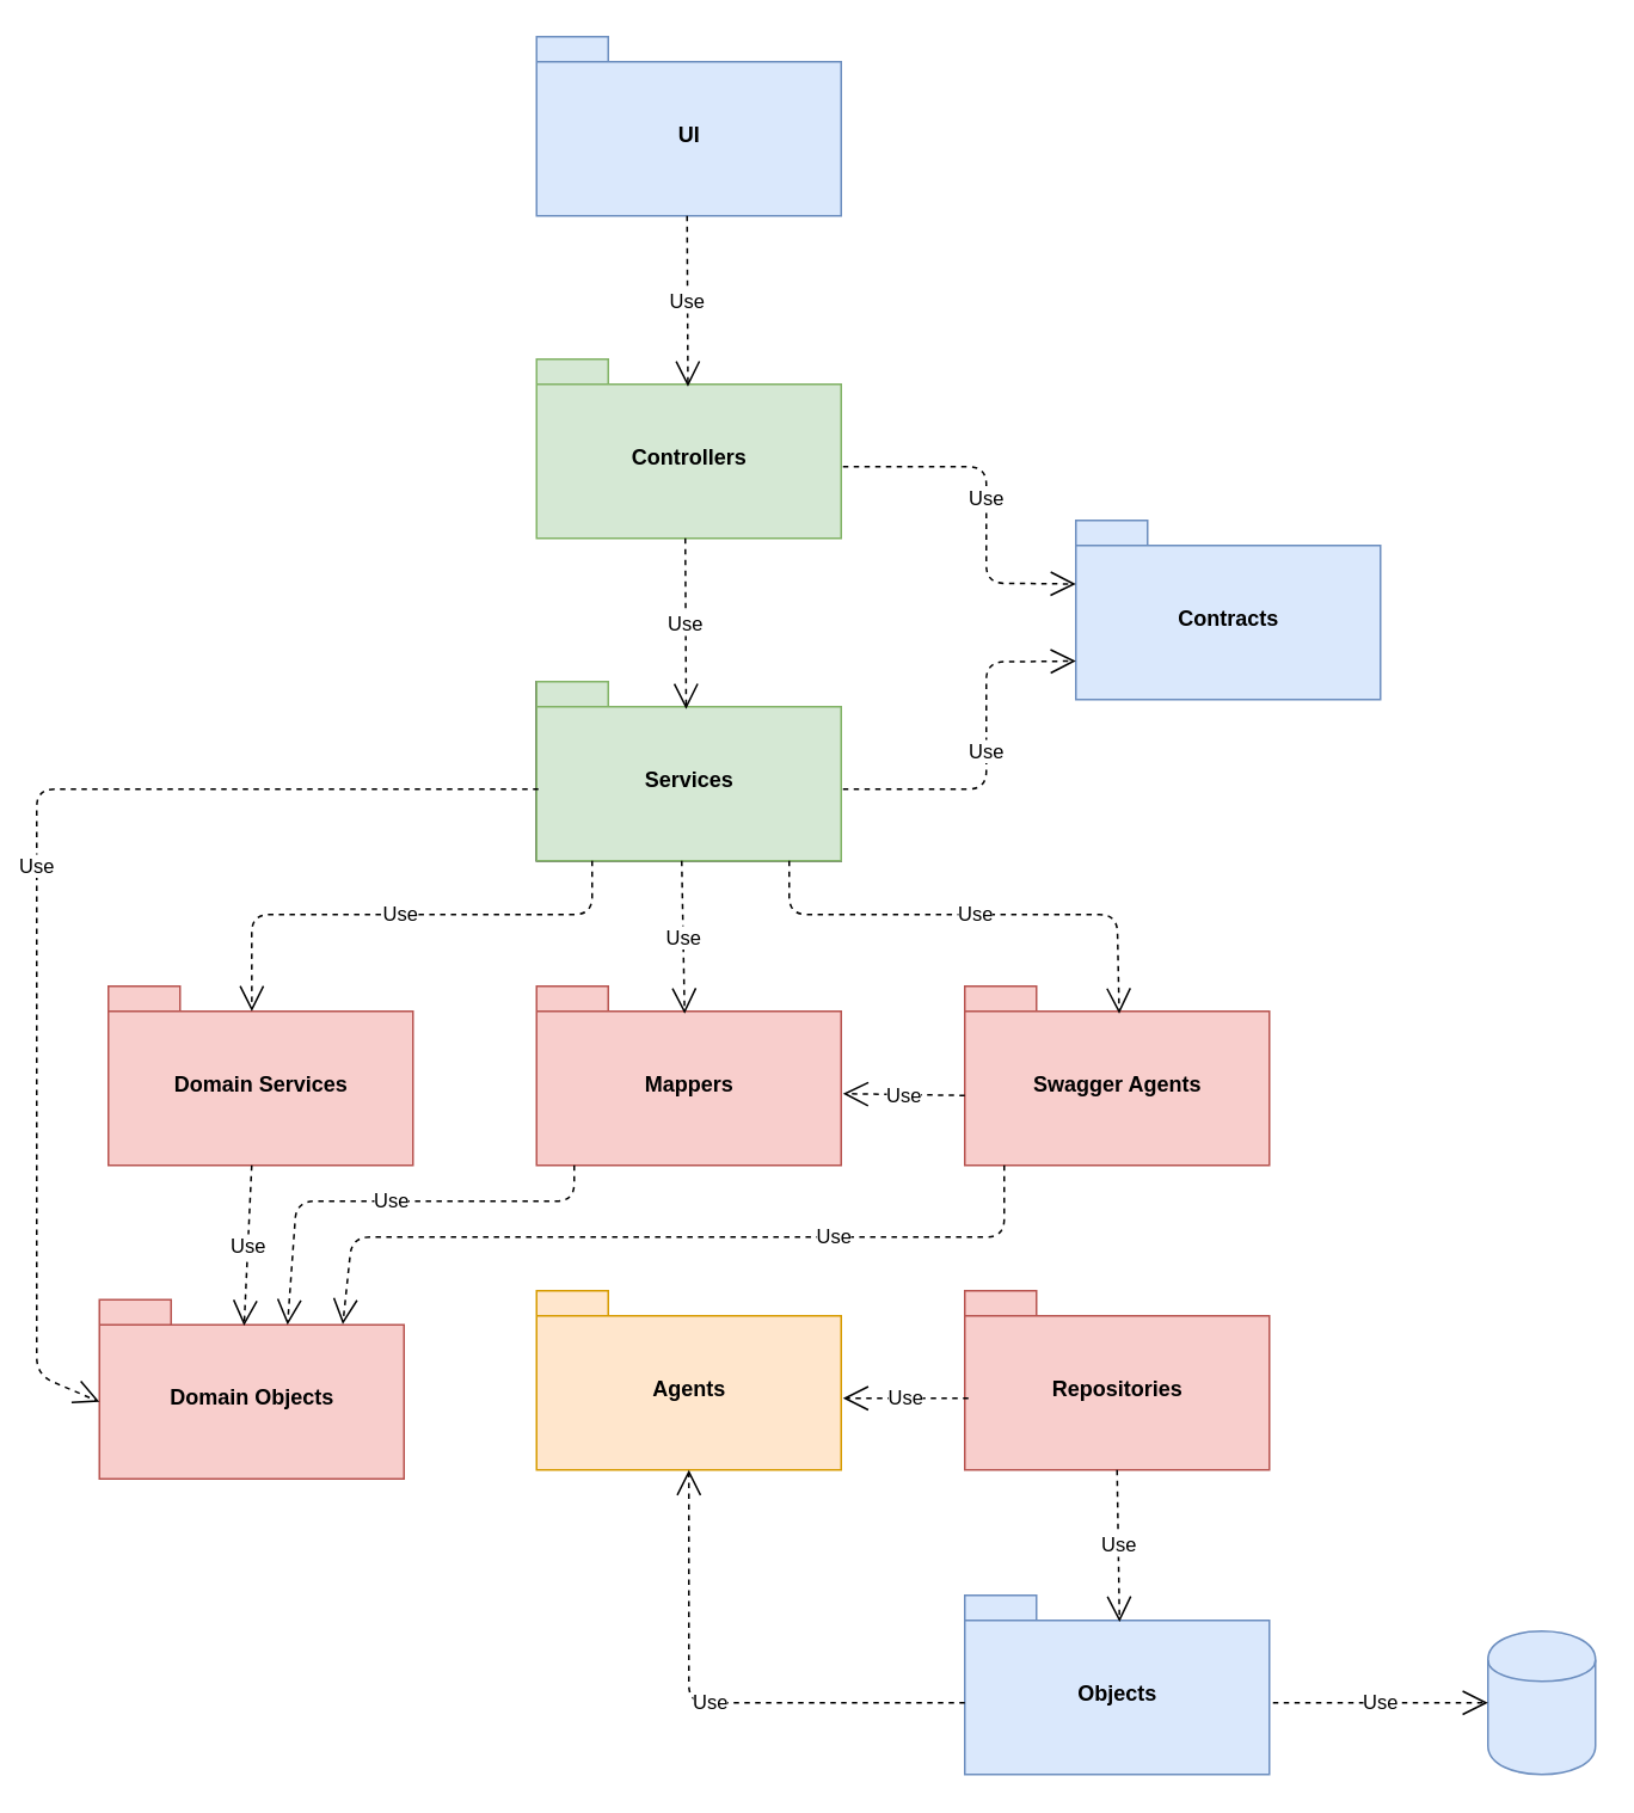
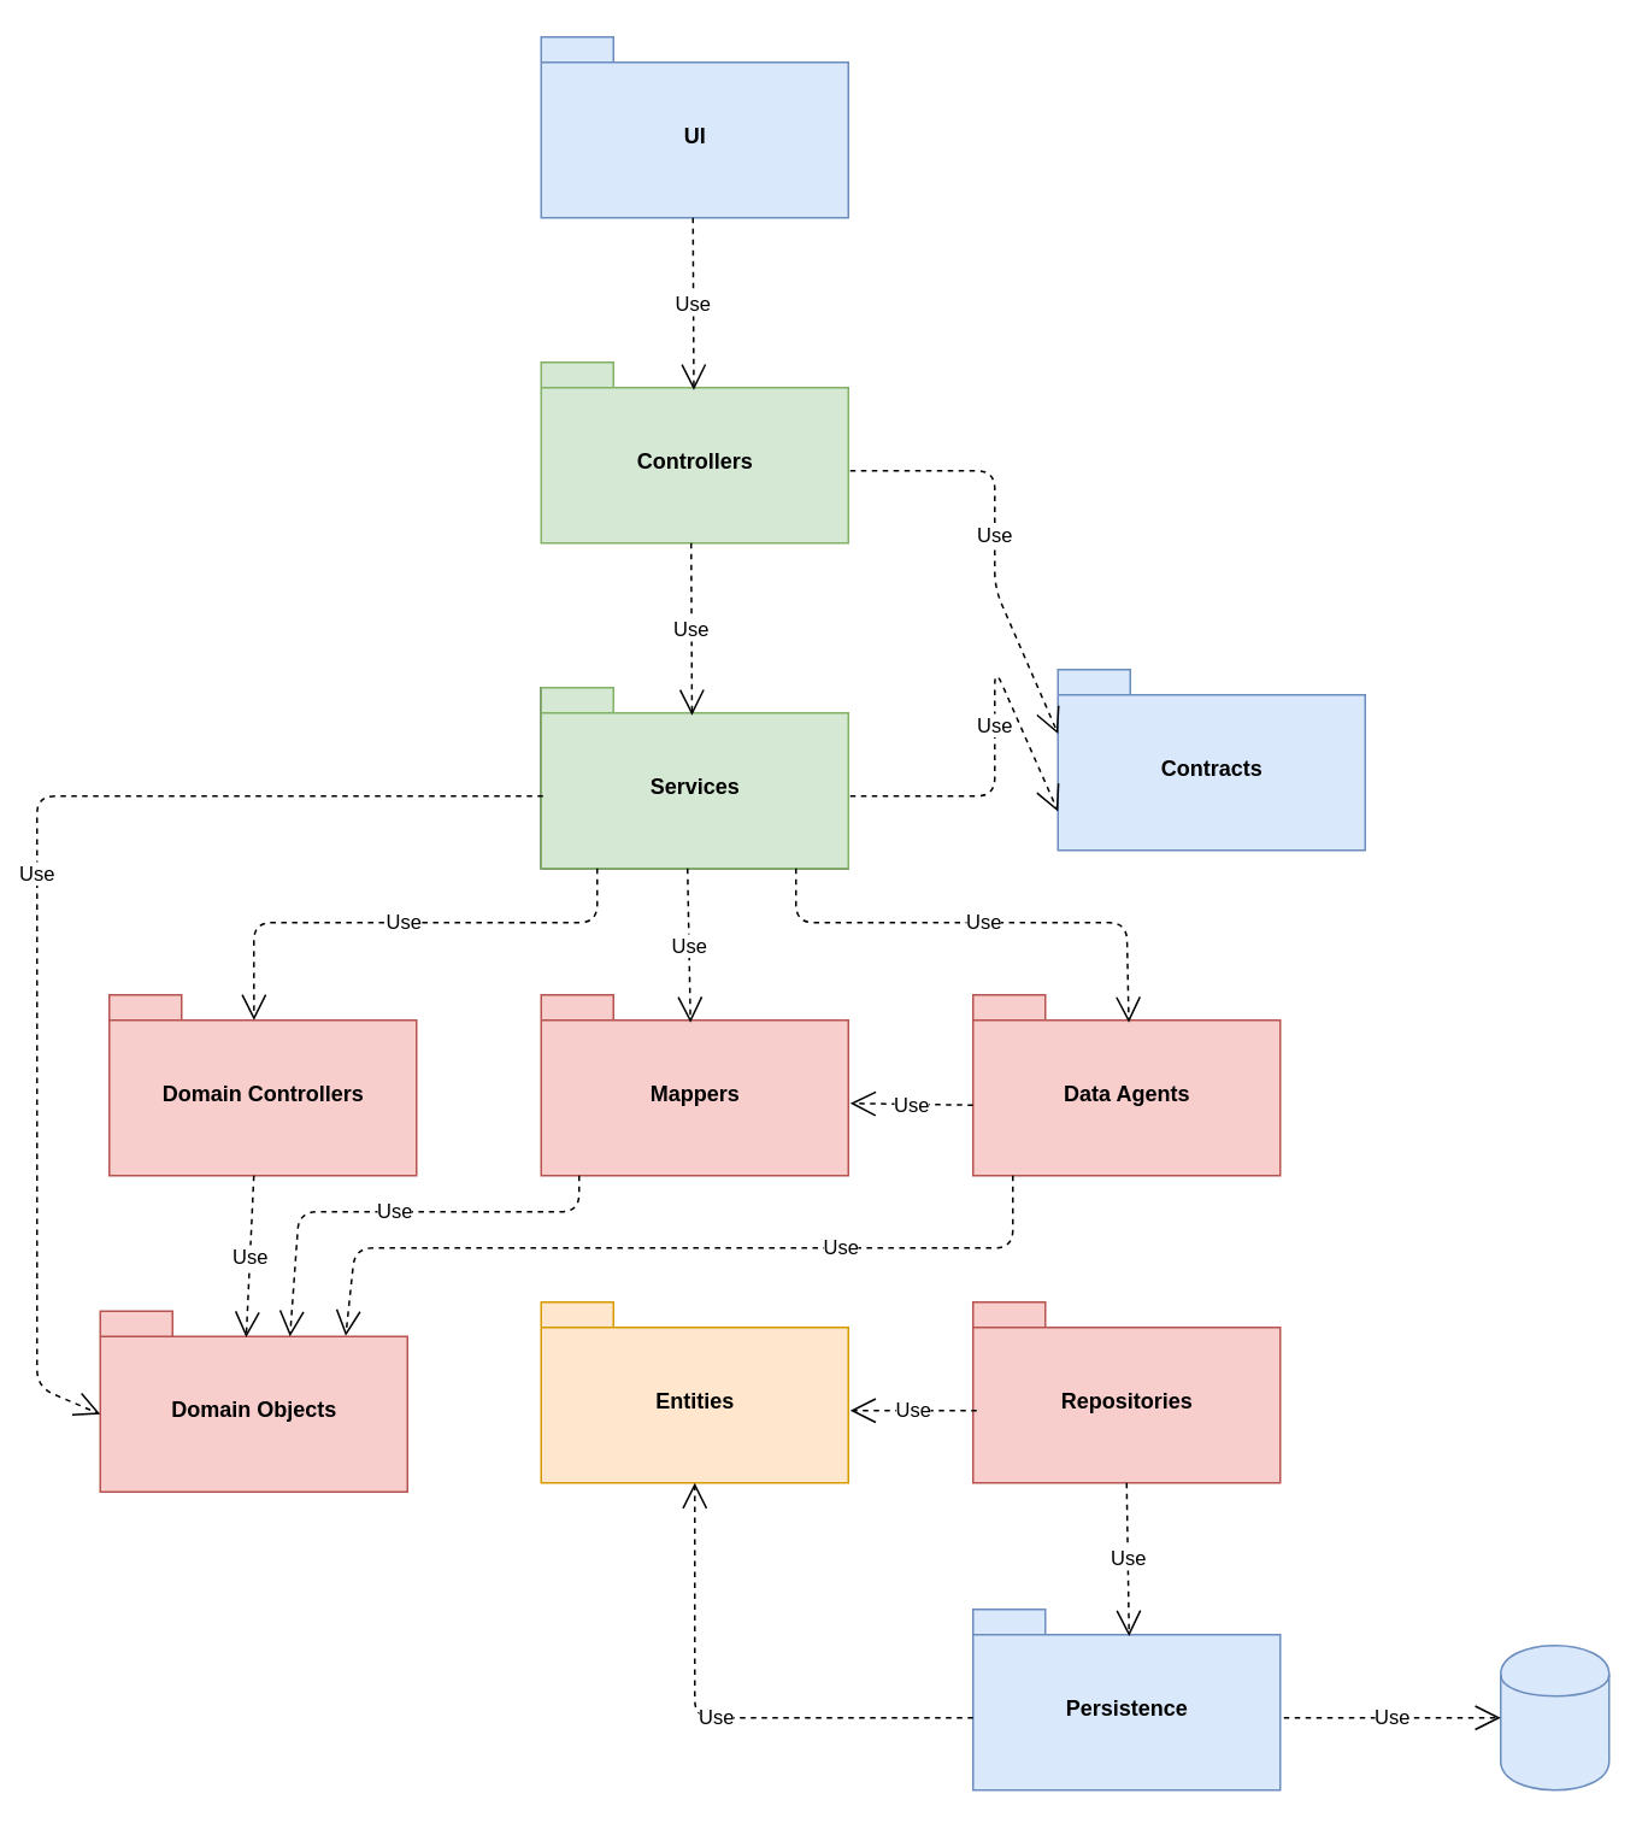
  <mxCell id="0" />
  <mxCell id="1" parent="0" />
  <mxCell id="2" value="Controllers" style="shape=folder;fontStyle=1;spacingTop=10;tabWidth=40;tabHeight=14;tabPosition=left;html=1;fillColor=#d5e8d4;strokeColor=#82b366;" vertex="1" parent="1"><mxGeometry x="299" y="200" width="170" height="100" as="geometry" /></mxCell>
  <mxCell id="3" value="Swagger" style="shape=folder;fontStyle=1;spacingTop=10;tabWidth=40;tabHeight=14;tabPosition=left;html=1;" vertex="1" parent="1"><mxGeometry x="299" y="380" width="170" height="100" as="geometry" /></mxCell>
  <mxCell id="4" value="Services" style="shape=folder;fontStyle=1;spacingTop=10;tabWidth=40;tabHeight=14;tabPosition=left;html=1;fillColor=#d5e8d4;strokeColor=#82b366;" vertex="1" parent="1"><mxGeometry x="299" y="380" width="170" height="100" as="geometry" /></mxCell>
  <mxCell id="5" value="Use" style="endArrow=open;endSize=12;dashed=1;html=1;entryX=0.491;entryY=0.153;entryDx=0;entryDy=0;entryPerimeter=0;" edge="1" parent="1" target="4"><mxGeometry width="160" relative="1" as="geometry"><mxPoint x="382" y="300" as="sourcePoint" /><mxPoint x="540" y="300" as="targetPoint" /></mxGeometry></mxCell>
- <mxCell id="6" value="Contracts" style="shape=folder;fontStyle=1;spacingTop=10;tabWidth=40;tabHeight=14;tabPosition=left;html=1;fillColor=#dae8fc;strokeColor=#6c8ebf;" vertex="1" parent="1"><mxGeometry x="600" y="290" width="170" height="100" as="geometry" /></mxCell>
+ <mxCell id="6" value="Contracts" style="shape=folder;fontStyle=1;spacingTop=10;tabWidth=40;tabHeight=14;tabPosition=left;html=1;fillColor=#dae8fc;strokeColor=#6c8ebf;" vertex="1" parent="1"><mxGeometry x="585" y="370" width="170" height="100" as="geometry" /></mxCell>
  <mxCell id="7" value="Use" style="endArrow=open;endSize=12;dashed=1;html=1;entryX=0;entryY=0;entryDx=0;entryDy=35.5;entryPerimeter=0;" edge="1" parent="1" target="6"><mxGeometry width="160" relative="1" as="geometry"><mxPoint x="470" y="260" as="sourcePoint" /><mxPoint x="630" y="260" as="targetPoint" /><Array as="points"><mxPoint x="550" y="260" /><mxPoint x="550" y="325" /></Array></mxGeometry></mxCell>
  <mxCell id="8" value="Use" style="endArrow=open;endSize=12;dashed=1;html=1;entryX=0;entryY=0;entryDx=0;entryDy=78.5;entryPerimeter=0;" edge="1" parent="1" target="6"><mxGeometry width="160" relative="1" as="geometry"><mxPoint x="470" y="440" as="sourcePoint" /><mxPoint x="630" y="440" as="targetPoint" /><Array as="points"><mxPoint x="550" y="440" /><mxPoint x="550" y="369" /></Array></mxGeometry></mxCell>
- <mxCell id="9" value="&lt;font color=&quot;#000000&quot;&gt;Domain Services&lt;/font&gt;" style="shape=folder;fontStyle=1;spacingTop=10;tabWidth=40;tabHeight=14;tabPosition=left;html=1;fillColor=#f8cecc;strokeColor=#b85450;" vertex="1" parent="1"><mxGeometry x="60" y="550" width="170" height="100" as="geometry" /></mxCell>
- <mxCell id="10" value="&lt;font color=&quot;#000000&quot;&gt;Swagger Agents&lt;/font&gt;" style="shape=folder;fontStyle=1;spacingTop=10;tabWidth=40;tabHeight=14;tabPosition=left;html=1;fillColor=#f8cecc;strokeColor=#b85450;" vertex="1" parent="1"><mxGeometry x="538" y="550" width="170" height="100" as="geometry" /></mxCell>
+ <mxCell id="9" value="&lt;font color=&quot;#000000&quot;&gt;Domain Controllers&lt;/font&gt;" style="shape=folder;fontStyle=1;spacingTop=10;tabWidth=40;tabHeight=14;tabPosition=left;html=1;fillColor=#f8cecc;strokeColor=#b85450;" vertex="1" parent="1"><mxGeometry x="60" y="550" width="170" height="100" as="geometry" /></mxCell>
+ <mxCell id="10" value="&lt;font color=&quot;#000000&quot;&gt;Data Agents&lt;/font&gt;" style="shape=folder;fontStyle=1;spacingTop=10;tabWidth=40;tabHeight=14;tabPosition=left;html=1;fillColor=#f8cecc;strokeColor=#b85450;" vertex="1" parent="1"><mxGeometry x="538" y="550" width="170" height="100" as="geometry" /></mxCell>
  <mxCell id="11" value="Mappers" style="shape=folder;fontStyle=1;spacingTop=10;tabWidth=40;tabHeight=14;tabPosition=left;html=1;fillColor=#f8cecc;strokeColor=#b85450;" vertex="1" parent="1"><mxGeometry x="299" y="550" width="170" height="100" as="geometry" /></mxCell>
  <mxCell id="12" value="Domain Objects" style="shape=folder;fontStyle=1;spacingTop=10;tabWidth=40;tabHeight=14;tabPosition=left;html=1;fillColor=#f8cecc;strokeColor=#b85450;" vertex="1" parent="1"><mxGeometry x="55" y="725" width="170" height="100" as="geometry" /></mxCell>
  <mxCell id="13" value="Use" style="endArrow=open;endSize=12;dashed=1;html=1;entryX=0.471;entryY=0.14;entryDx=0;entryDy=0;entryPerimeter=0;" edge="1" parent="1" target="9"><mxGeometry width="160" relative="1" as="geometry"><mxPoint x="330" y="480" as="sourcePoint" /><mxPoint x="490" y="480" as="targetPoint" /><Array as="points"><mxPoint x="330" y="510" /><mxPoint x="140" y="510" /></Array></mxGeometry></mxCell>
  <mxCell id="14" value="Use" style="endArrow=open;endSize=12;dashed=1;html=1;entryX=0.507;entryY=0.153;entryDx=0;entryDy=0;entryPerimeter=0;" edge="1" parent="1" target="10"><mxGeometry width="160" relative="1" as="geometry"><mxPoint x="440" y="480" as="sourcePoint" /><mxPoint x="600" y="480" as="targetPoint" /><Array as="points"><mxPoint x="440" y="510" /><mxPoint x="623" y="510" /></Array></mxGeometry></mxCell>
  <mxCell id="15" value="Use" style="endArrow=open;endSize=12;dashed=1;html=1;entryX=0.486;entryY=0.153;entryDx=0;entryDy=0;entryPerimeter=0;" edge="1" parent="1" target="11"><mxGeometry width="160" relative="1" as="geometry"><mxPoint x="380" y="480" as="sourcePoint" /><mxPoint x="540" y="480" as="targetPoint" /></mxGeometry></mxCell>
  <mxCell id="16" value="Use" style="endArrow=open;endSize=12;dashed=1;html=1;entryX=0.475;entryY=0.145;entryDx=0;entryDy=0;entryPerimeter=0;" edge="1" parent="1" target="12"><mxGeometry width="160" relative="1" as="geometry"><mxPoint x="140" y="650" as="sourcePoint" /><mxPoint x="300" y="650" as="targetPoint" /></mxGeometry></mxCell>
  <mxCell id="17" value="Repositories" style="shape=folder;fontStyle=1;spacingTop=10;tabWidth=40;tabHeight=14;tabPosition=left;html=1;fillColor=#f8cecc;strokeColor=#b85450;" vertex="1" parent="1"><mxGeometry x="538" y="720" width="170" height="100" as="geometry" /></mxCell>
- <mxCell id="18" value="Agents" style="shape=folder;fontStyle=1;spacingTop=10;tabWidth=40;tabHeight=14;tabPosition=left;html=1;fillColor=#ffe6cc;strokeColor=#d79b00;" vertex="1" parent="1"><mxGeometry x="299" y="720" width="170" height="100" as="geometry" /></mxCell>
+ <mxCell id="18" value="Entities" style="shape=folder;fontStyle=1;spacingTop=10;tabWidth=40;tabHeight=14;tabPosition=left;html=1;fillColor=#ffe6cc;strokeColor=#d79b00;" vertex="1" parent="1"><mxGeometry x="299" y="720" width="170" height="100" as="geometry" /></mxCell>
  <mxCell id="19" value="Use" style="endArrow=open;endSize=12;dashed=1;html=1;exitX=0;exitY=0.61;exitDx=0;exitDy=0;exitPerimeter=0;" edge="1" parent="1" source="10"><mxGeometry width="160" relative="1" as="geometry"><mxPoint x="540" y="600" as="sourcePoint" /><mxPoint x="470" y="610" as="targetPoint" /></mxGeometry></mxCell>
- <mxCell id="20" value="Objects" style="shape=folder;fontStyle=1;spacingTop=10;tabWidth=40;tabHeight=14;tabPosition=left;html=1;fillColor=#dae8fc;strokeColor=#6c8ebf;" vertex="1" parent="1"><mxGeometry x="538" y="890" width="170" height="100" as="geometry" /></mxCell>
+ <mxCell id="20" value="Persistence" style="shape=folder;fontStyle=1;spacingTop=10;tabWidth=40;tabHeight=14;tabPosition=left;html=1;fillColor=#dae8fc;strokeColor=#6c8ebf;" vertex="1" parent="1"><mxGeometry x="538" y="890" width="170" height="100" as="geometry" /></mxCell>
  <mxCell id="21" value="Use" style="endArrow=open;endSize=12;dashed=1;html=1;entryX=0.508;entryY=0.148;entryDx=0;entryDy=0;entryPerimeter=0;exitX=0.5;exitY=1;exitDx=0;exitDy=0;exitPerimeter=0;" edge="1" parent="1"><mxGeometry width="160" relative="1" as="geometry"><mxPoint x="623" y="820" as="sourcePoint" /><mxPoint x="624.36" y="904.8" as="targetPoint" /></mxGeometry></mxCell>
  <mxCell id="22" value="Use" style="endArrow=open;endSize=12;dashed=1;html=1;entryX=0.5;entryY=1;entryDx=0;entryDy=0;entryPerimeter=0;" edge="1" parent="1" target="18"><mxGeometry width="160" relative="1" as="geometry"><mxPoint x="538" y="950" as="sourcePoint" /><mxPoint x="378" y="940" as="targetPoint" /><Array as="points"><mxPoint x="384" y="950" /></Array></mxGeometry></mxCell>
  <mxCell id="23" value="" style="shape=cylinder;whiteSpace=wrap;html=1;boundedLbl=1;backgroundOutline=1;fillColor=#dae8fc;strokeColor=#6c8ebf;" vertex="1" parent="1"><mxGeometry x="830" y="910" width="60" height="80" as="geometry" /></mxCell>
  <mxCell id="24" value="Use" style="endArrow=open;endSize=12;dashed=1;html=1;entryX=0;entryY=0.5;entryDx=0;entryDy=0;" edge="1" parent="1" target="23"><mxGeometry width="160" relative="1" as="geometry"><mxPoint x="710" y="950" as="sourcePoint" /><mxPoint x="870" y="950" as="targetPoint" /></mxGeometry></mxCell>
  <mxCell id="25" value="Use" style="endArrow=open;endSize=12;dashed=1;html=1;" edge="1" parent="1"><mxGeometry width="160" relative="1" as="geometry"><mxPoint x="540" y="780" as="sourcePoint" /><mxPoint x="470" y="780" as="targetPoint" /></mxGeometry></mxCell>
  <mxCell id="26" value="Use" style="endArrow=open;endSize=12;dashed=1;html=1;entryX=0.799;entryY=0.137;entryDx=0;entryDy=0;entryPerimeter=0;" edge="1" parent="1" target="12"><mxGeometry x="-0.406" width="160" relative="1" as="geometry"><mxPoint x="560" y="650" as="sourcePoint" /><mxPoint x="720" y="650" as="targetPoint" /><Array as="points"><mxPoint x="560" y="690" /><mxPoint x="196" y="690" /></Array><mxPoint as="offset" /></mxGeometry></mxCell>
  <mxCell id="27" value="Use" style="endArrow=open;endSize=12;dashed=1;html=1;entryX=0;entryY=0;entryDx=105;entryDy=14;entryPerimeter=0;" edge="1" parent="1" target="12"><mxGeometry width="160" relative="1" as="geometry"><mxPoint x="320" y="650" as="sourcePoint" /><mxPoint x="480" y="650" as="targetPoint" /><Array as="points"><mxPoint x="320" y="670" /><mxPoint x="165" y="670" /></Array></mxGeometry></mxCell>
  <mxCell id="28" value="Use" style="endArrow=open;endSize=12;dashed=1;html=1;entryX=0;entryY=0;entryDx=0;entryDy=57;entryPerimeter=0;" edge="1" parent="1" target="12"><mxGeometry width="160" relative="1" as="geometry"><mxPoint x="300" y="440" as="sourcePoint" /><mxPoint x="460" y="440" as="targetPoint" /><Array as="points"><mxPoint x="20" y="440" /><mxPoint x="20" y="767" /></Array></mxGeometry></mxCell>
  <mxCell id="29" value="UI" style="shape=folder;fontStyle=1;spacingTop=10;tabWidth=40;tabHeight=14;tabPosition=left;html=1;fillColor=#dae8fc;strokeColor=#6c8ebf;" vertex="1" parent="1"><mxGeometry x="299" y="20" width="170" height="100" as="geometry" /></mxCell>
  <mxCell id="30" value="Use" style="endArrow=open;endSize=12;dashed=1;html=1;entryX=0.491;entryY=0.153;entryDx=0;entryDy=0;entryPerimeter=0;" edge="1" parent="1"><mxGeometry width="160" relative="1" as="geometry"><mxPoint x="383" y="120" as="sourcePoint" /><mxPoint x="383.47" y="215.3" as="targetPoint" /></mxGeometry></mxCell>
